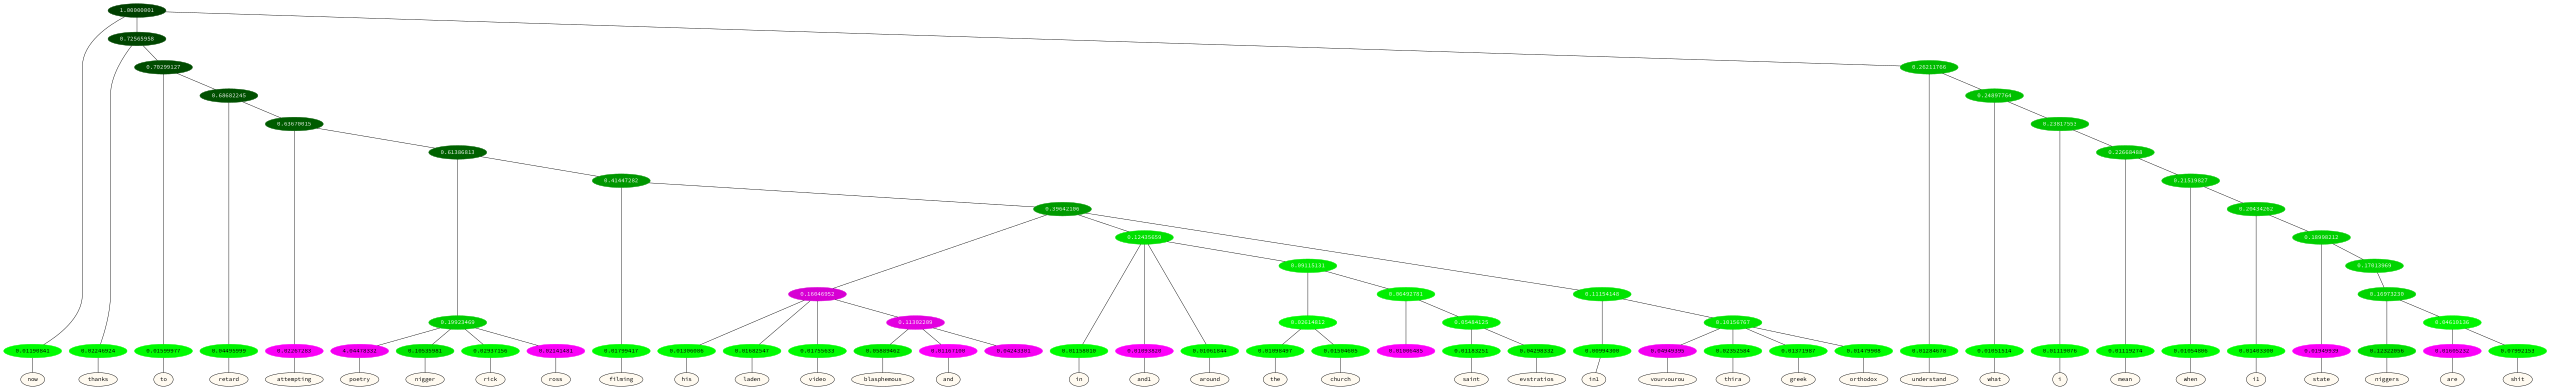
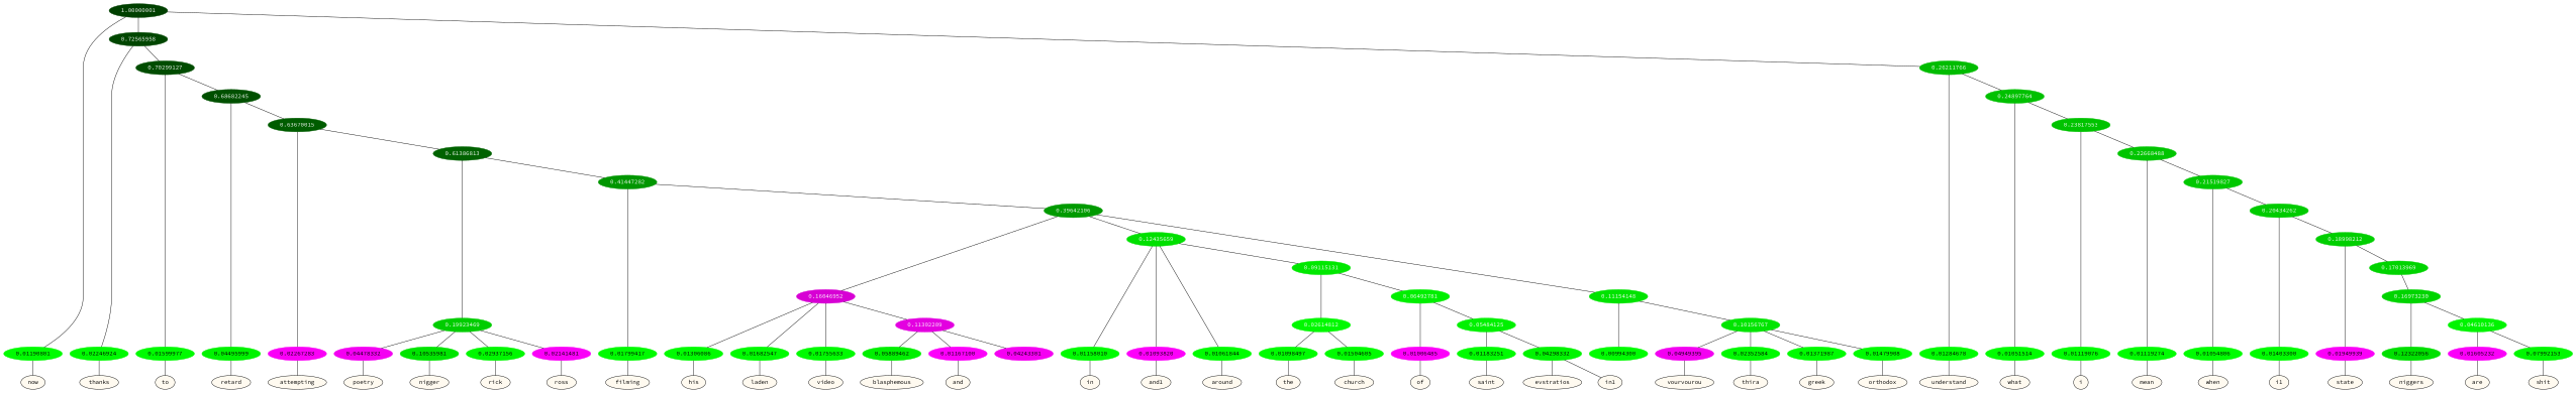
  graph {
    fontname="Source Code Pro"
    node [color=black fontname="Source Code Pro" format=png nodesep=0.001 ordering=out overlap_scaling=0.01 ranksep=0.001 style=filled fontcolor=black]
    edge [fontname="Source Code Pro"]
    n1 [fillcolor=floralwhite height=0.15 label=thanks style="filled,solid" width=0.15 fontcolor=""]
    n2 [fillcolor=floralwhite height=0.15 label=to style="filled,solid" width=0.15 fontcolor=""]
    n3 [fillcolor=floralwhite height=0.15 label=retard style="filled,solid" width=0.15 fontcolor=""]
    n4 [fillcolor=floralwhite height=0.15 label=attempting style="filled,solid" width=0.15 fontcolor=""]
    n5 [fillcolor=floralwhite height=0.15 label=poetry style="filled,solid" width=0.15 fontcolor=""]
    n6 [fillcolor=floralwhite height=0.15 label=nigger style="filled,solid" width=0.15 fontcolor=""]
    n7 [fillcolor=floralwhite height=0.15 label=rick style="filled,solid" width=0.15 fontcolor=""]
    n8 [fillcolor=floralwhite height=0.15 label=ross style="filled,solid" width=0.15 fontcolor=""]
    n9 [fillcolor=floralwhite height=0.15 label=filming style="filled,solid" width=0.15 fontcolor=""]
    n10 [fillcolor=floralwhite height=0.15 label=his style="filled,solid" width=0.15 fontcolor=""]
    n11 [fillcolor=floralwhite height=0.15 label=blasphemous style="filled,solid" width=0.15 fontcolor=""]
    n12 [fillcolor=floralwhite height=0.15 label=and style="filled,solid" width=0.15 fontcolor=""]
    n13 [fillcolor=floralwhite height=0.15 label=laden style="filled,solid" width=0.15 fontcolor=""]
    n14 [fillcolor=floralwhite height=0.15 label=video style="filled,solid" width=0.15 fontcolor=""]
    n15 [fillcolor=floralwhite height=0.15 label=in style="filled,solid" width=0.15 fontcolor=""]
    n16 [fillcolor=floralwhite height=0.15 label=and1 style="filled,solid" width=0.15 fontcolor=""]
    n17 [fillcolor=floralwhite height=0.15 label=around style="filled,solid" width=0.15 fontcolor=""]
    n18 [fillcolor=floralwhite height=0.15 label=the style="filled,solid" width=0.15 fontcolor=""]
    n19 [fillcolor=floralwhite height=0.15 label=church style="filled,solid" width=0.15 fontcolor=""]
+   n20 [fillcolor=floralwhite height=0.15 label=of style="filled,solid" width=0.15 fontcolor=""]
    n21 [fillcolor=floralwhite height=0.15 label=saint style="filled,solid" width=0.15 fontcolor=""]
    n22 [fillcolor=floralwhite height=0.15 label=evstratios style="filled,solid" width=0.15 fontcolor=""]
    n23 [fillcolor=floralwhite height=0.15 label=in1 style="filled,solid" width=0.15 fontcolor=""]
    n24 [fillcolor=floralwhite height=0.15 label=vourvourou style="filled,solid" width=0.15 fontcolor=""]
    n25 [fillcolor=floralwhite height=0.15 label=thira style="filled,solid" width=0.15 fontcolor=""]
    n26 [fillcolor=floralwhite height=0.15 label=greek style="filled,solid" width=0.15 fontcolor=""]
    n27 [fillcolor=floralwhite height=0.15 label=orthodox style="filled,solid" width=0.15 fontcolor=""]
    n28 [fillcolor=floralwhite height=0.15 label=now style="filled,solid" width=0.15 fontcolor=""]
    n29 [fillcolor=floralwhite height=0.15 label=understand style="filled,solid" width=0.15 fontcolor=""]
    n30 [fillcolor=floralwhite height=0.15 label=what style="filled,solid" width=0.15 fontcolor=""]
    n31 [fillcolor=floralwhite height=0.15 label=i style="filled,solid" width=0.15 fontcolor=""]
    n32 [fillcolor=floralwhite height=0.15 label=mean style="filled,solid" width=0.15 fontcolor=""]
    n33 [fillcolor=floralwhite height=0.15 label=when style="filled,solid" width=0.15 fontcolor=""]
    n34 [fillcolor=floralwhite height=0.15 label=i1 style="filled,solid" width=0.15 fontcolor=""]
    n35 [fillcolor=floralwhite height=0.15 label=state style="filled,solid" width=0.15 fontcolor=""]
    n36 [fillcolor=floralwhite height=0.15 label=niggers style="filled,solid" width=0.15 fontcolor=""]
    n37 [fillcolor=floralwhite height=0.15 label=are style="filled,solid" width=0.15 fontcolor=""]
    n38 [fillcolor=floralwhite height=0.15 label=shit style="filled,solid" width=0.15 fontcolor=""]
    n39 [color="0.334 1.000 0.978" height=0.15 label=0.02246924 width=0.15]
    n40 [color="0.334 1.000 0.984" height=0.15 label=0.01599977 width=0.15]
    n41 [color="0.334 1.000 0.950" height=0.15 label=0.04495999 width=0.15]
    n42 [color="0.835 1.000 0.977" height=0.15 label=0.02267283 width=0.15]
-   n43 [color="0.835 1.000 0.955" height=0.15 label=4.04478332 width=0.15]
+   n43 [color="0.835 1.000 0.955" height=0.15 label=0.04478332 width=0.15]
    n44 [color="0.334 1.000 0.897" height=0.15 label=0.10535981 width=0.15]
    n45 [color="0.334 1.000 0.971" height=0.15 label=0.02937156 width=0.15]
    n46 [color="0.835 1.000 0.979" height=0.15 label=0.02141481 width=0.15]
    n47 [color="0.334 1.000 0.982" height=0.15 label=0.01799417 width=0.15]
    n48 [color="0.334 1.000 0.987" height=0.15 label=0.01306086 width=0.15]
    n49 [color="0.334 1.000 0.941" height=0.15 label=0.05889462 width=0.15]
    n50 [color="0.835 1.000 0.988" height=0.15 label=0.01167100 width=0.15]
    n51 [color="0.835 1.000 0.958" height=0.15 label=0.04243301 width=0.15]
    n52 [color="0.334 1.000 0.983" height=0.15 label=0.01682547 width=0.15]
    n53 [color="0.334 1.000 0.982" height=0.15 label=0.01755633 width=0.15]
    n54 [color="0.334 1.000 0.988" height=0.15 label=0.01158010 width=0.15]
    n55 [color="0.835 1.000 0.989" height=0.15 label=0.01093820 width=0.15]
    n56 [color="0.334 1.000 0.989" height=0.15 label=0.01061844 width=0.15]
    n57 [color="0.334 1.000 0.989" height=0.15 label=0.01098497 width=0.15]
    n58 [color="0.334 1.000 0.985" height=0.15 label=0.01504605 width=0.15]
    n59 [color="0.835 1.000 0.990" height=0.15 label=0.01006485 width=0.15]
    n60 [color="0.334 1.000 0.988" height=0.15 label=0.01183251 width=0.15]
    n61 [color="0.334 1.000 0.957" height=0.15 label=0.04298332 width=0.15]
    n62 [color="0.334 1.000 0.990" height=0.15 label=0.00994300 width=0.15]
    n63 [color="0.835 1.000 0.951" height=0.15 label=0.04949395 width=0.15]
    n64 [color="0.334 1.000 0.976" height=0.15 label=0.02352584 width=0.15]
    n65 [color="0.334 1.000 0.986" height=0.15 label=0.01371987 width=0.15]
    n66 [color="0.334 1.000 0.985" height=0.15 label=0.01479908 width=0.15]
-   n67 [color="0.334 1.000 0.988" height=0.15 label=0.01190841 width=0.15]
+   n67 [color="0.334 1.000 0.988" height=0.15 label=0.01190801 width=0.15]
    n68 [color="0.334 1.000 0.987" height=0.15 label=0.01284678 width=0.15]
    n69 [color="0.334 1.000 0.989" height=0.15 label=0.01051514 width=0.15]
    n70 [color="0.334 1.000 0.989" height=0.15 label=0.01119076 width=0.15]
    n71 [color="0.334 1.000 0.989" height=0.15 label=0.01119274 width=0.15]
    n72 [color="0.334 1.000 0.989" height=0.15 label=0.01054806 width=0.15]
    n73 [color="0.334 1.000 0.986" height=0.15 label=0.01403300 width=0.15]
    n74 [color="0.835 1.000 0.981" height=0.15 label=0.01949939 width=0.15]
    n75 [color="0.334 1.000 0.877" height=0.15 label=0.12322056 width=0.15]
    n76 [color="0.835 1.000 0.984" height=0.15 label=0.01605232 width=0.15]
    n77 [color="0.334 1.000 0.970" height=0.15 label=0.07992153 width=0.15]
    n78 [color="0.334 1.000 0.250" fontcolor=grey99 height=0.15 label=1.00000001 width=0.15]
    n79 [color="0.334 1.000 0.274" fontcolor=grey99 height=0.15 label=0.72565958 width=0.15]
    n80 [color="0.334 1.000 0.738" fontcolor=grey99 height=0.15 label=0.26211766 width=0.15]
    n81 [color="0.334 1.000 0.297" fontcolor=grey99 height=0.15 label=0.70299127 width=0.15]
    n82 [color="0.334 1.000 0.751" fontcolor=grey99 height=0.15 label=0.24897764 width=0.15]
    n83 [color="0.334 1.000 0.313" fontcolor=grey99 height=0.15 label=0.68682245 width=0.15]
    n84 [color="0.334 1.000 0.762" fontcolor=grey99 height=0.15 label=0.23817553 width=0.15]
    n85 [color="0.334 1.000 0.363" fontcolor=grey99 height=0.15 label=0.63670015 width=0.15]
    n86 [color="0.334 1.000 0.773" fontcolor=grey99 height=0.15 label=0.22668488 width=0.15]
    n87 [color="0.334 1.000 0.386" fontcolor=grey99 height=0.15 label=0.61386813 width=0.15]
    n88 [color="0.334 1.000 0.785" fontcolor=grey99 height=0.15 label=0.21519827 width=0.15]
    n89 [color="0.334 1.000 0.801" fontcolor=grey99 height=0.15 label=0.19923469 width=0.15]
    n90 [color="0.334 1.000 0.586" fontcolor=grey99 height=0.15 label=0.41447282 width=0.15]
    n91 [color="0.334 1.000 0.796" fontcolor=grey99 height=0.15 label=0.20434262 width=0.15]
    n92 [color="0.334 1.000 0.604" fontcolor=grey99 height=0.15 label=0.39642106 width=0.15]
    n93 [color="0.334 1.000 0.810" fontcolor=grey99 height=0.15 label=0.18998212 width=0.15]
    n94 [color="0.835 1.000 0.840" fontcolor=grey99 height=0.15 label=0.16046952 width=0.15]
    n95 [color="0.334 1.000 0.876" fontcolor=grey99 height=0.15 label=0.12435659 width=0.15]
    n96 [color="0.334 1.000 0.888" fontcolor=grey99 height=0.15 label=0.11154148 width=0.15]
    n97 [color="0.334 1.000 0.830" fontcolor=grey99 height=0.15 label=0.17013969 width=0.15]
    n98 [color="0.835 1.000 0.887" fontcolor=grey99 height=0.15 label=0.11302209 width=0.15]
    n99 [color="0.334 1.000 0.909" fontcolor=grey99 height=0.15 label=0.09115131 width=0.15]
    n100 [color="0.334 1.000 0.898" fontcolor=grey99 height=0.15 label=0.10156767 width=0.15]
    n101 [color="0.334 1.000 0.830" fontcolor=grey99 height=0.15 label=0.16973230 width=0.15]
    n102 [color="0.334 1.000 0.974" fontcolor=grey99 height=0.15 label=0.02614812 width=0.15]
    n103 [color="0.334 1.000 0.935" fontcolor=grey99 height=0.15 label=0.06492781 width=0.15]
    n104 [color="0.334 1.000 0.954" fontcolor=grey99 height=0.15 label=0.04610136 width=0.15]
    n105 [color="0.334 1.000 0.945" fontcolor=grey99 height=0.15 label=0.05484125 width=0.15]
    subgraph sub_1 {
      rank=same
      n1
      n2
      n3
      n4
      n5
      n6
      n7
      n8
      n9
      n10
      n11
      n12
      n13
      n14
      n15
      n16
      n17
      n18
      n19
+     n20
      n21
      n22
      n23
      n24
      n25
      n26
      n27
      n28
      n29
      n30
      n31
      n32
      n33
      n34
      n35
      n36
      n37
      n38
    }
    subgraph sub_2 {
      rank=same
      n39
      n40
      n41
      n42
      n43
      n44
      n45
      n46
      n47
      n48
      n49
      n50
      n51
      n52
      n53
      n54
      n55
      n56
      n57
      n58
      n59
      n60
      n61
      n62
      n63
      n64
      n65
      n66
      n67
      n68
      n69
      n70
      n71
      n72
      n73
      n74
      n75
      n76
      n77
    }
    n39 -- n1
    n40 -- n2
    n41 -- n3
    n42 -- n4
    n43 -- n5
    n44 -- n6
    n45 -- n7
    n46 -- n8
    n47 -- n9
    n48 -- n10
    n49 -- n11
    n50 -- n12
    n52 -- n13
    n53 -- n14
    n54 -- n15
    n55 -- n16
    n56 -- n17
    n57 -- n18
    n58 -- n19
+   n59 -- n20
    n60 -- n21
    n61 -- n22
-   n62 -- n23
+   n61 -- n23
    n63 -- n24
    n64 -- n25
    n65 -- n26
    n66 -- n27
    n67 -- n28
    n68 -- n29
    n69 -- n30
    n70 -- n31
    n71 -- n32
    n72 -- n33
    n73 -- n34
    n74 -- n35
    n75 -- n36
    n76 -- n37
    n77 -- n38
    n78 -- n67
    n78 -- n79
    n78 -- n80
    n79 -- n39
    n79 -- n81
    n80 -- n68
    n80 -- n82
    n81 -- n40
    n81 -- n83
    n82 -- n69
    n82 -- n84
    n83 -- n41
    n83 -- n85
    n84 -- n70
    n84 -- n86
    n85 -- n42
    n85 -- n87
    n86 -- n71
    n86 -- n88
    n87 -- n89
    n87 -- n90
    n88 -- n72
    n88 -- n91
    n89 -- n43
    n89 -- n44
    n89 -- n45
    n89 -- n46
    n90 -- n47
    n90 -- n92
    n91 -- n73
    n91 -- n93
    n92 -- n94
    n92 -- n95
    n92 -- n96
    n93 -- n74
    n93 -- n97
    n94 -- n48
    n94 -- n52
    n94 -- n53
    n94 -- n98
    n95 -- n54
    n95 -- n55
    n95 -- n56
    n95 -- n99
    n96 -- n62
    n96 -- n100
    n97 -- n101
    n98 -- n49
    n98 -- n50
    n98 -- n51
    n99 -- n102
    n99 -- n103
    n100 -- n63
    n100 -- n64
    n100 -- n65
    n100 -- n66
    n101 -- n75
    n101 -- n104
    n102 -- n57
    n102 -- n58
    n103 -- n59
    n103 -- n105
    n104 -- n76
    n104 -- n77
    n105 -- n60
    n105 -- n61
  }
